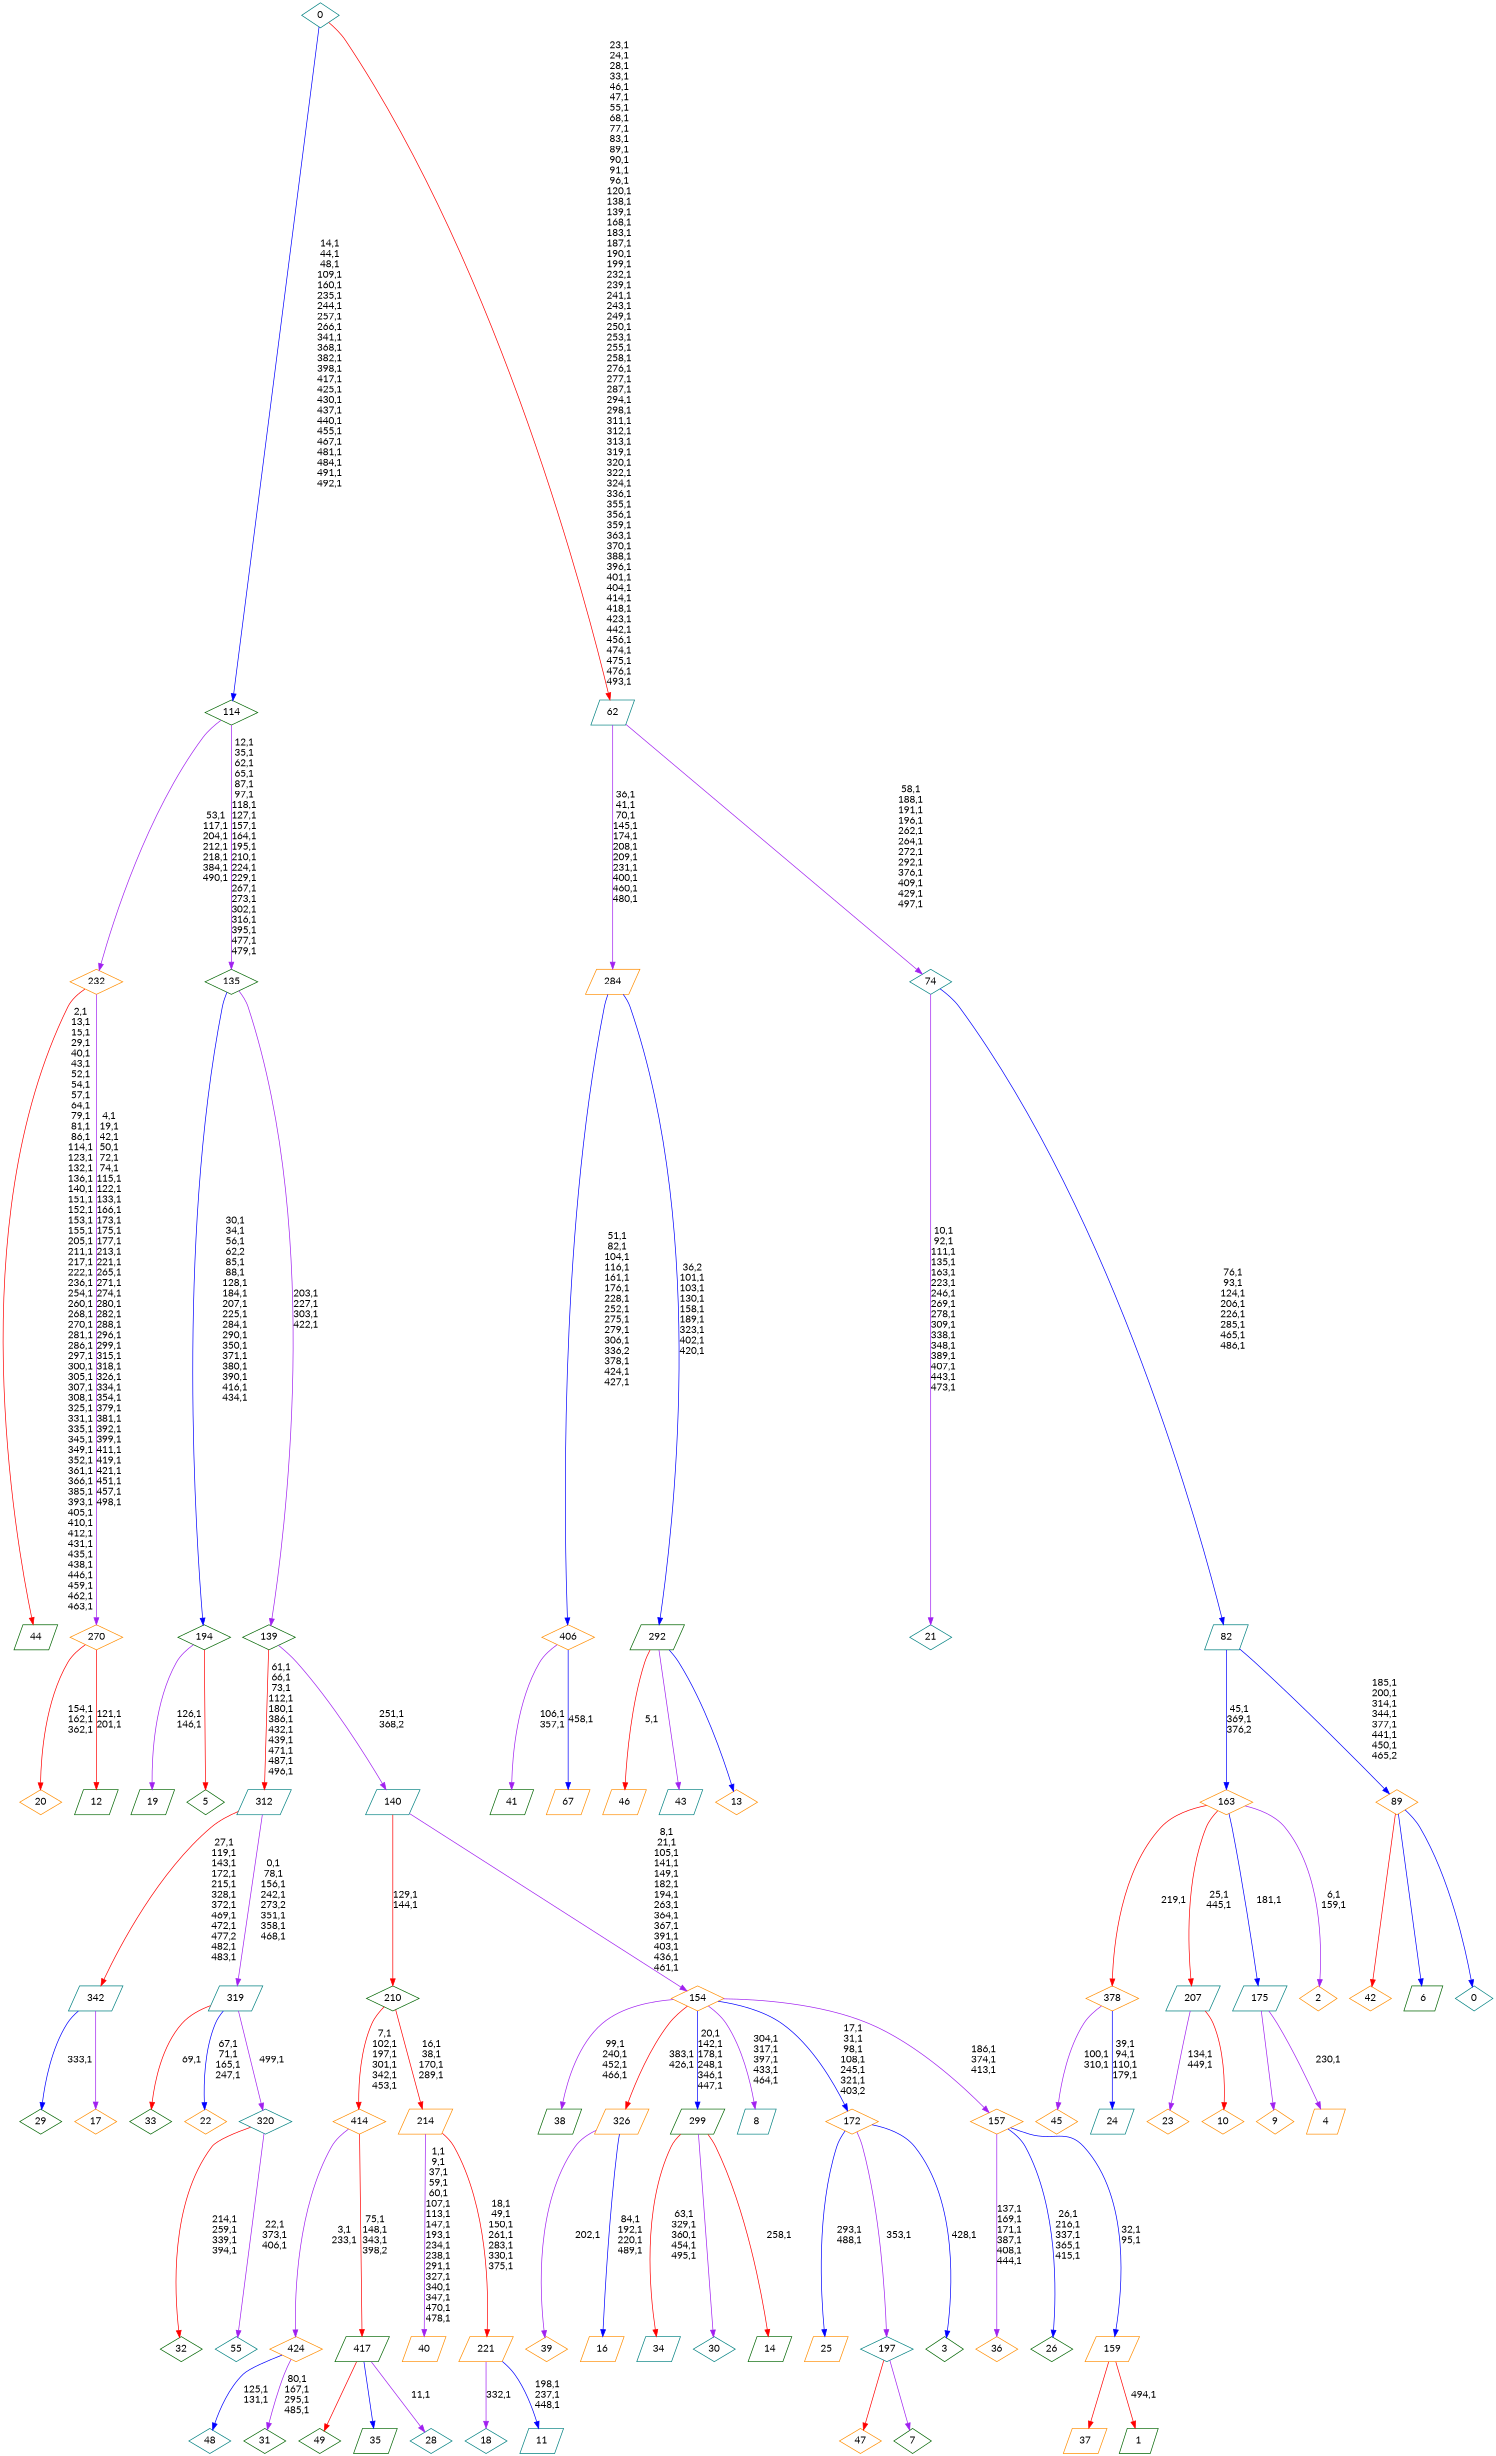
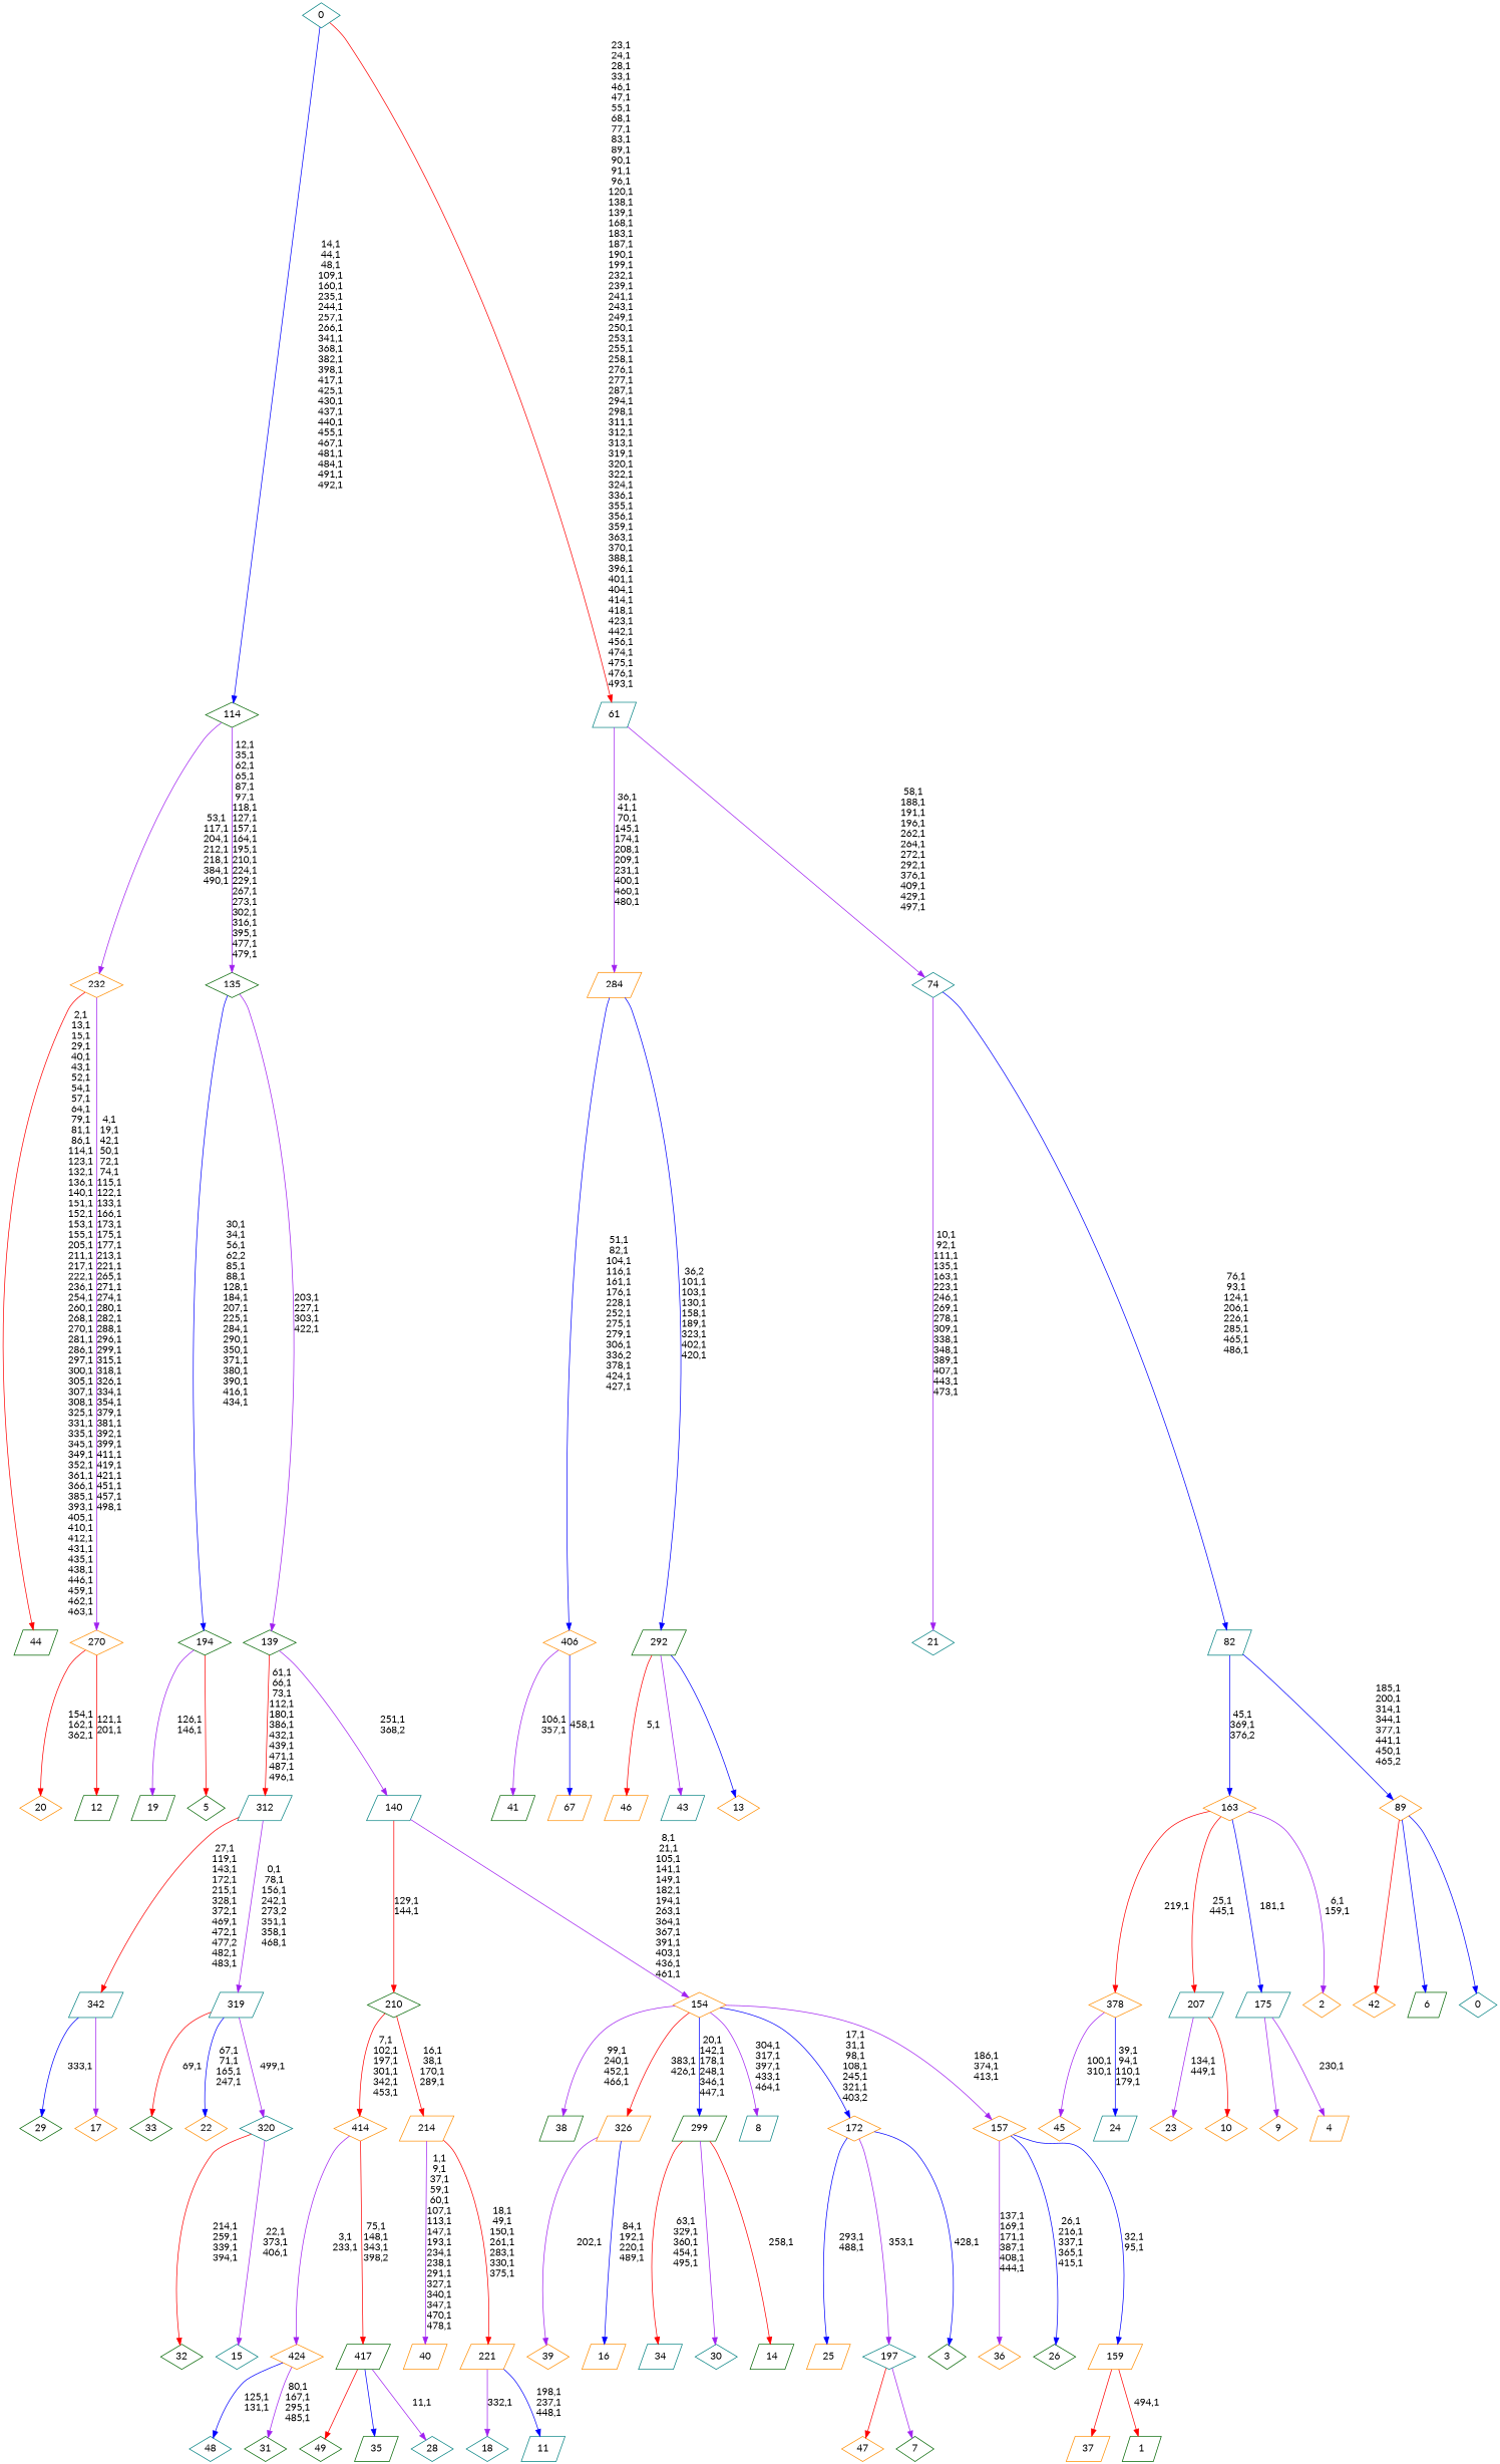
  digraph {
    fontname=Lato
    node [color=darkorange fontname=Lato shape=diamond]
    edge [color=purple fontname=Lato]
    n1 [color=darkgreen label=49]
    n2 [color=teal label=48]
    n3 [label=47]
    n4 [label=46 shape=parallelogram]
    n5 [label=45]
    n6 [color=darkgreen label=44 shape=parallelogram]
    n7 [color=teal label=43 shape=parallelogram]
    n8 [label=42]
    n9 [color=darkgreen label=41 shape=parallelogram]
    n10 [label=40 shape=parallelogram]
    n11 [label=39]
    n12 [color=darkgreen label=38 shape=parallelogram]
    n13 [label=37 shape=parallelogram]
    n14 [label=36]
    n15 [color=darkgreen label=35 shape=parallelogram]
    n16 [color=teal label=34 shape=parallelogram]
    n17 [color=darkgreen label=33]
    n18 [color=darkgreen label=32]
    n19 [color=darkgreen label=31]
    424
    n21 [color=teal label=30]
    n22 [color=darkgreen label=29]
    n23 [color=teal label=28]
    417 [color=darkgreen shape=parallelogram]
    414
    n26 [label=67 shape=parallelogram]
    406
    n28 [color=darkgreen label=26]
    n29 [label=25 shape=parallelogram]
    n30 [color=teal label=24 shape=parallelogram]
    378
    n32 [label=23]
    n33 [label=22]
    n34 [color=teal label=21]
    n35 [label=20]
    n36 [color=darkgreen label=19 shape=parallelogram]
    n37 [color=teal label=18]
    n38 [label=17]
    342 [color=teal shape=parallelogram]
    n40 [label=16 shape=parallelogram]
    326 [shape=parallelogram]
-   n42 [color=teal label=55]
+   n42 [color=teal label=15]
    320 [color=teal]
    319 [color=teal shape=parallelogram]
    312 [color=teal shape=parallelogram]
    n46 [color=darkgreen label=14 shape=parallelogram]
    299 [color=darkgreen shape=parallelogram]
    n48 [label=13]
    292 [color=darkgreen shape=parallelogram]
    284 [shape=parallelogram]
    n51 [color=darkgreen label=12 shape=parallelogram]
    270
    232
    n54 [color=teal label=11 shape=parallelogram]
    221 [shape=parallelogram]
    214 [shape=parallelogram]
    210 [color=darkgreen]
    n58 [label=10]
    207 [color=teal shape=parallelogram]
    n60 [label=9]
    n61 [color=teal label=8 shape=parallelogram]
    n62 [color=darkgreen label=7]
    197 [color=teal]
    n64 [color=darkgreen label=6 shape=parallelogram]
    n65 [color=darkgreen label=5]
    194 [color=darkgreen]
    n67 [label=4 shape=parallelogram]
    175 [color=teal shape=parallelogram]
    n69 [color=darkgreen label=3]
    172
    n71 [label=2]
    163
    n73 [color=darkgreen label=1 shape=parallelogram]
    159 [shape=parallelogram]
    157
    154
    140 [color=teal shape=parallelogram]
    139 [color=darkgreen]
    135 [color=darkgreen]
    114 [color=darkgreen]
    n81 [color=teal label=0]
    89
    82 [color=teal shape=parallelogram]
    74 [color=teal]
-   62 [color=teal shape=parallelogram]
+   62 [color=teal shape=parallelogram label=61]
    0 [color=teal]
    424 -> n2 [color=blue label="125,1\n131,1"]
    424 -> n19 [label="80,1\n167,1\n295,1\n485,1"]
    417 -> n1 [color=red]
    417 -> n15 [color=blue]
    417 -> n23 [label="11,1"]
    414 -> 424 [label="3,1\n233,1"]
    414 -> 417 [color=red label="75,1\n148,1\n343,1\n398,2"]
    406 -> n9 [label="106,1\n357,1"]
    406 -> n26 [color=blue label="458,1"]
    378 -> n5 [label="100,1\n310,1"]
    378 -> n30 [color=blue label="39,1\n94,1\n110,1\n179,1"]
    342 -> n22 [color=blue label="333,1"]
    342 -> n38
    326 -> n11 [label="202,1"]
    326 -> n40 [color=blue label="84,1\n192,1\n220,1\n489,1"]
    320 -> n18 [color=red label="214,1\n259,1\n339,1\n394,1"]
    320 -> n42 [label="22,1\n373,1\n406,1"]
    319 -> n17 [color=red label="69,1"]
    319 -> n33 [color=blue label="67,1\n71,1\n165,1\n247,1"]
    319 -> 320 [label="499,1"]
    312 -> 342 [color=red label="27,1\n119,1\n143,1\n172,1\n215,1\n328,1\n372,1\n469,1\n472,1\n477,2\n482,1\n483,1"]
    312 -> 319 [label="0,1\n78,1\n156,1\n242,1\n273,2\n351,1\n358,1\n468,1"]
    299 -> n16 [color=red label="63,1\n329,1\n360,1\n454,1\n495,1"]
    299 -> n21
    299 -> n46 [color=red label="258,1"]
    292 -> n4 [color=red label="5,1"]
    292 -> n7
    292 -> n48 [color=blue]
    284 -> 406 [color=blue label="51,1\n82,1\n104,1\n116,1\n161,1\n176,1\n228,1\n252,1\n275,1\n279,1\n306,1\n336,2\n378,1\n424,1\n427,1"]
    284 -> 292 [color=blue label="36,2\n101,1\n103,1\n130,1\n158,1\n189,1\n323,1\n402,1\n420,1"]
    270 -> n35 [color=red label="154,1\n162,1\n362,1"]
    270 -> n51 [color=red label="121,1\n201,1"]
    232 -> n6 [color=red label="2,1\n13,1\n15,1\n29,1\n40,1\n43,1\n52,1\n54,1\n57,1\n64,1\n79,1\n81,1\n86,1\n114,1\n123,1\n132,1\n136,1\n140,1\n151,1\n152,1\n153,1\n155,1\n205,1\n211,1\n217,1\n222,1\n236,1\n254,1\n260,1\n268,1\n270,1\n281,1\n286,1\n297,1\n300,1\n305,1\n307,1\n308,1\n325,1\n331,1\n335,1\n345,1\n349,1\n352,1\n361,1\n366,1\n385,1\n393,1\n405,1\n410,1\n412,1\n431,1\n435,1\n438,1\n446,1\n459,1\n462,1\n463,1"]
    232 -> 270 [label="4,1\n19,1\n42,1\n50,1\n72,1\n74,1\n115,1\n122,1\n133,1\n166,1\n173,1\n175,1\n177,1\n213,1\n221,1\n265,1\n271,1\n274,1\n280,1\n282,1\n288,1\n296,1\n299,1\n315,1\n318,1\n326,1\n334,1\n354,1\n379,1\n381,1\n392,1\n399,1\n411,1\n419,1\n421,1\n451,1\n457,1\n498,1"]
    221 -> n37 [label="332,1"]
    221 -> n54 [color=blue label="198,1\n237,1\n448,1"]
    214 -> n10 [label="1,1\n9,1\n37,1\n59,1\n60,1\n107,1\n113,1\n147,1\n193,1\n234,1\n238,1\n291,1\n327,1\n340,1\n347,1\n470,1\n478,1"]
    214 -> 221 [color=red label="18,1\n49,1\n150,1\n261,1\n283,1\n330,1\n375,1"]
    210 -> 414 [color=red label="7,1\n102,1\n197,1\n301,1\n342,1\n453,1"]
    210 -> 214 [color=red label="16,1\n38,1\n170,1\n289,1"]
    207 -> n32 [label="134,1\n449,1"]
    207 -> n58 [color=red]
    197 -> n3 [color=red]
    197 -> n62
    194 -> n36 [label="126,1\n146,1"]
    194 -> n65 [color=red]
    175 -> n60
    175 -> n67 [label="230,1"]
    172 -> n29 [color=blue label="293,1\n488,1"]
    172 -> 197 [label="353,1"]
    172 -> n69 [color=blue label="428,1"]
    163 -> 378 [color=red label="219,1"]
    163 -> 207 [color=red label="25,1\n445,1"]
    163 -> 175 [color=blue label="181,1"]
    163 -> n71 [label="6,1\n159,1"]
    159 -> n13 [color=red]
    159 -> n73 [color=red label="494,1"]
    157 -> n14 [label="137,1\n169,1\n171,1\n387,1\n408,1\n444,1"]
    157 -> n28 [color=blue label="26,1\n216,1\n337,1\n365,1\n415,1"]
    157 -> 159 [color=blue label="32,1\n95,1"]
    154 -> n12 [label="99,1\n240,1\n452,1\n466,1"]
    154 -> 326 [color=red label="383,1\n426,1"]
    154 -> 299 [color=blue label="20,1\n142,1\n178,1\n248,1\n346,1\n447,1"]
    154 -> n61 [label="304,1\n317,1\n397,1\n433,1\n464,1"]
    154 -> 172 [color=blue label="17,1\n31,1\n98,1\n108,1\n245,1\n321,1\n403,2"]
    154 -> 157 [label="186,1\n374,1\n413,1"]
    140 -> 210 [color=red label="129,1\n144,1"]
    140 -> 154 [label="8,1\n21,1\n105,1\n141,1\n149,1\n182,1\n194,1\n263,1\n364,1\n367,1\n391,1\n403,1\n436,1\n461,1"]
    139 -> 312 [color=red label="61,1\n66,1\n73,1\n112,1\n180,1\n386,1\n432,1\n439,1\n471,1\n487,1\n496,1"]
    139 -> 140 [label="251,1\n368,2"]
    135 -> 194 [color=blue label="30,1\n34,1\n56,1\n62,2\n85,1\n88,1\n128,1\n184,1\n207,1\n225,1\n284,1\n290,1\n350,1\n371,1\n380,1\n390,1\n416,1\n434,1"]
    135 -> 139 [label="203,1\n227,1\n303,1\n422,1"]
    114 -> 232 [label="53,1\n117,1\n204,1\n212,1\n218,1\n384,1\n490,1"]
    114 -> 135 [label="12,1\n35,1\n62,1\n65,1\n87,1\n97,1\n118,1\n127,1\n157,1\n164,1\n195,1\n210,1\n224,1\n229,1\n267,1\n273,1\n302,1\n316,1\n395,1\n477,1\n479,1"]
    89 -> n8 [color=red]
    89 -> n64 [color=blue]
    89 -> n81 [color=blue]
    82 -> 163 [color=blue label="45,1\n369,1\n376,2"]
    82 -> 89 [color=blue label="185,1\n200,1\n314,1\n344,1\n377,1\n441,1\n450,1\n465,2"]
    74 -> n34 [label="10,1\n92,1\n111,1\n135,1\n163,1\n223,1\n246,1\n269,1\n278,1\n309,1\n338,1\n348,1\n389,1\n407,1\n443,1\n473,1"]
    74 -> 82 [color=blue label="76,1\n93,1\n124,1\n206,1\n226,1\n285,1\n465,1\n486,1"]
    62 -> 284 [label="36,1\n41,1\n70,1\n145,1\n174,1\n208,1\n209,1\n231,1\n400,1\n460,1\n480,1"]
    62 -> 74 [label="58,1\n188,1\n191,1\n196,1\n262,1\n264,1\n272,1\n292,1\n376,1\n409,1\n429,1\n497,1"]
    0 -> 114 [color=blue label="14,1\n44,1\n48,1\n109,1\n160,1\n235,1\n244,1\n257,1\n266,1\n341,1\n368,1\n382,1\n398,1\n417,1\n425,1\n430,1\n437,1\n440,1\n455,1\n467,1\n481,1\n484,1\n491,1\n492,1"]
    0 -> 62 [color=red label="23,1\n24,1\n28,1\n33,1\n46,1\n47,1\n55,1\n68,1\n77,1\n83,1\n89,1\n90,1\n91,1\n96,1\n120,1\n138,1\n139,1\n168,1\n183,1\n187,1\n190,1\n199,1\n232,1\n239,1\n241,1\n243,1\n249,1\n250,1\n253,1\n255,1\n258,1\n276,1\n277,1\n287,1\n294,1\n298,1\n311,1\n312,1\n313,1\n319,1\n320,1\n322,1\n324,1\n336,1\n355,1\n356,1\n359,1\n363,1\n370,1\n388,1\n396,1\n401,1\n404,1\n414,1\n418,1\n423,1\n442,1\n456,1\n474,1\n475,1\n476,1\n493,1"]
  }
